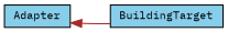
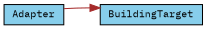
  digraph {
    rankdir=LR
    fontname="IBM Plex Mono"
    node [color=black fillcolor=skyblue fontname="IBM Plex Mono" fontsize=10 shape=record style=filled]
    n1 [fontcolor=black height=0.2 label=Adapter width=0.4]
    n2 [height=0.2 label=BuildingTarget width=0.4]
-   n1 -> n2 [color=brown dir=back fontname="IBM Plex Mono" fontsize=10 labelfontname=Helvetica labelfontsize=10 style=solid]
+   n2 -> n1 [color=brown dir=back fontname="IBM Plex Mono" fontsize=10 labelfontname=Helvetica labelfontsize=10 style=solid]
  }
